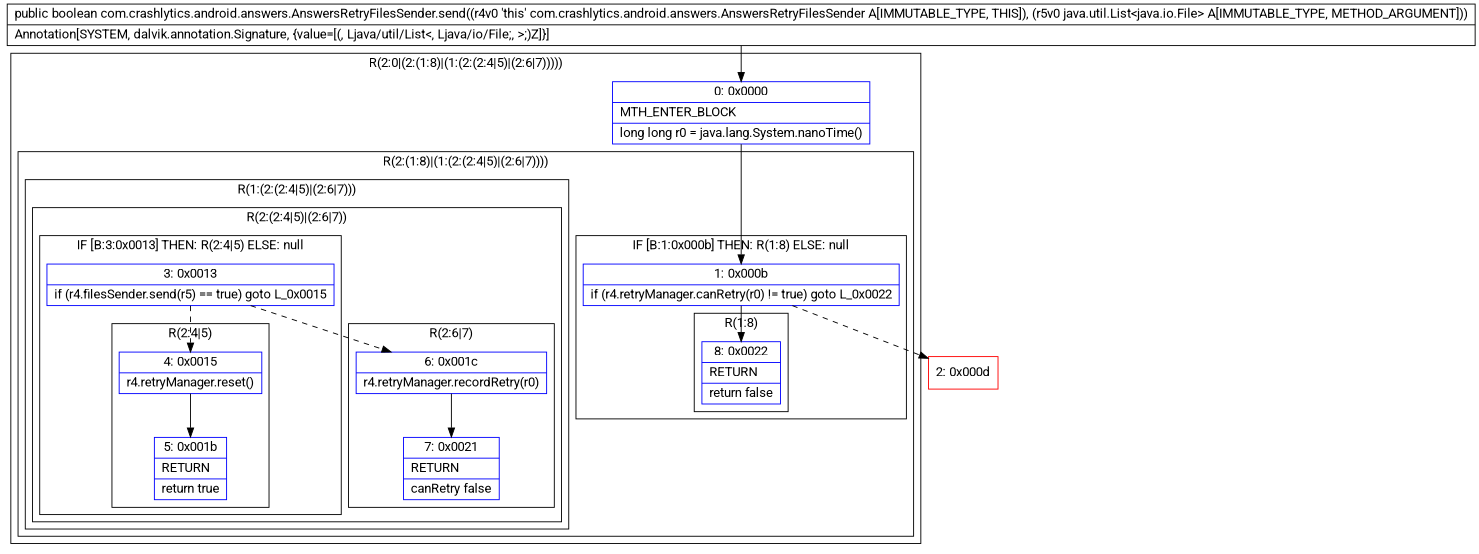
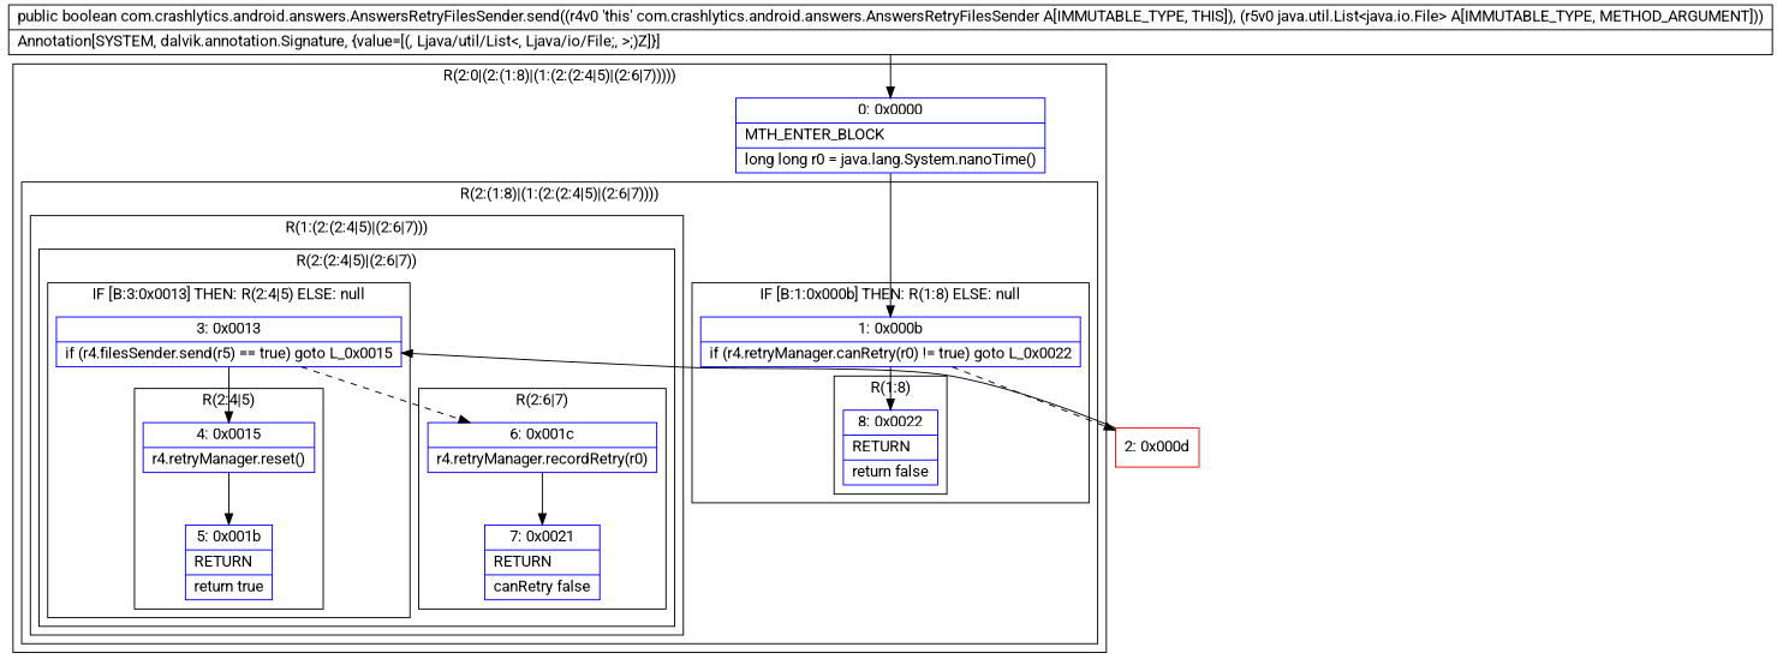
  digraph {
    fontname=Roboto
    node [color=blue fontname=Roboto shape=record]
    edge [fontname=Roboto]
    n1 [label="{8\:\ 0x0022|RETURN\l|return false\l}"]
    n2 [label="{1\:\ 0x000b|if (r4.retryManager.canRetry(r0) != true) goto L_0x0022\l}"]
    n3 [label="{4\:\ 0x0015|r4.retryManager.reset()\l}"]
    n4 [label="{5\:\ 0x001b|RETURN\l|return true\l}"]
    n5 [label="{3\:\ 0x0013|if (r4.filesSender.send(r5) == true) goto L_0x0015\l}"]
    n6 [label="{6\:\ 0x001c|r4.retryManager.recordRetry(r0)\l}"]
    n7 [label="{7\:\ 0x0021|RETURN\l|canRetry false\l}"]
    n8 [label="{0\:\ 0x0000|MTH_ENTER_BLOCK\l|long long r0 = java.lang.System.nanoTime()\l}"]
    n9 [color=red label="{2\:\ 0x000d}"]
    n10 [label="{public boolean com.crashlytics.android.answers.AnswersRetryFilesSender.send((r4v0 'this' com.crashlytics.android.answers.AnswersRetryFilesSender A[IMMUTABLE_TYPE, THIS]), (r5v0 java.util.List\<java.io.File\> A[IMMUTABLE_TYPE, METHOD_ARGUMENT]))  | Annotation[SYSTEM, dalvik.annotation.Signature, \{value=[(, Ljava\/util\/List\<, Ljava\/io\/File;, \>;)Z]\}]\l}" color=""]
    subgraph cluster_1 {
      label="R(2:0|(2:(1:8)|(1:(2:(2:4|5)|(2:6|7)))))"
      n8
      subgraph cluster_2 {
        label="R(2:(1:8)|(1:(2:(2:4|5)|(2:6|7))))"
        subgraph cluster_3 {
          label="IF [B:1:0x000b] THEN: R(1:8) ELSE: null"
          n2
          subgraph cluster_4 {
            label="R(1:8)"
            n1
          }
        }
        subgraph cluster_5 {
          label="R(1:(2:(2:4|5)|(2:6|7)))"
          subgraph cluster_6 {
            label="R(2:(2:4|5)|(2:6|7))"
            subgraph cluster_7 {
              label="IF [B:3:0x0013] THEN: R(2:4|5) ELSE: null"
              n5
              subgraph cluster_8 {
                label="R(2:4|5)"
                n3
                n4
              }
            }
            subgraph cluster_9 {
              label="R(2:6|7)"
              n6
              n7
            }
          }
        }
      }
    }
    n2 -> n1
    n2 -> n9 [style=dashed]
    n3 -> n4
-   n5 -> n3 [style=dashed]
+   n5 -> n3
    n5 -> n6 [style=dashed]
    n6 -> n7
    n8 -> n2
+   n9 -> n5
    n10 -> n8
  }
